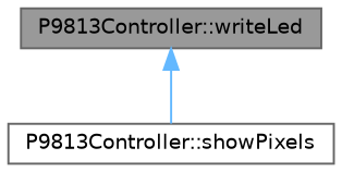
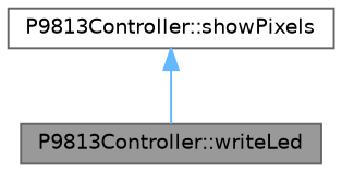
  digraph {
    rankdir=TB
    node [fontname=Helvetica fontsize=10 shape=box style=filled]
    n1 [color=gray40 fillcolor=grey60 fontcolor=black height=0.2 label="P9813Controller::writeLed" width=0.4]
    n2 [color=grey40 fillcolor=white height=0.2 label="P9813Controller::showPixels" width=0.4]
-   n1 -> n2 [color=steelblue1 dir=back fontname=Helvetica fontsize=10 labelfontname=Helvetica labelfontsize=10 style=solid]
+   n2 -> n1 [color=steelblue1 dir=back fontname=Helvetica fontsize=10 labelfontname=Helvetica labelfontsize=10 style=solid]
  }
